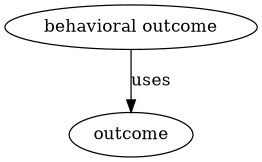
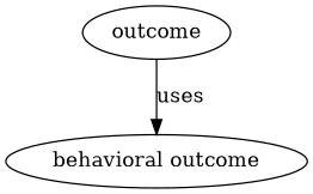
  digraph {
    n1 [height=0.5 label="behavioral outcome" width=2.2567]
    outcome [height=0.5 width=1.1555]
-   n1 -> outcome [label=uses]
+   outcome -> n1 [label=uses]
  }
